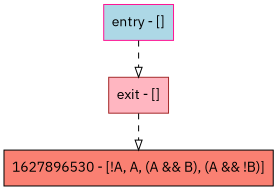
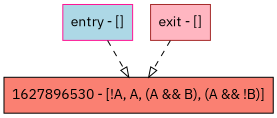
  digraph {
    fontname="IBM Plex Sans"
    node [fontname="IBM Plex Sans" shape=record style=filled]
    edge [arrowhead=onormal fontname="IBM Plex Sans" style=dashed]
    n1 [color=deeppink fillcolor=lightblue label="entry - []"]
    n2 [color=black fillcolor=salmon label="1627896530 - [!A, A, (A && B), (A && !B)]"]
    n3 [color=brown fillcolor=lightpink label="exit - []"]
-   n1 -> n3
+   n1 -> n2
    n3 -> n2
  }
